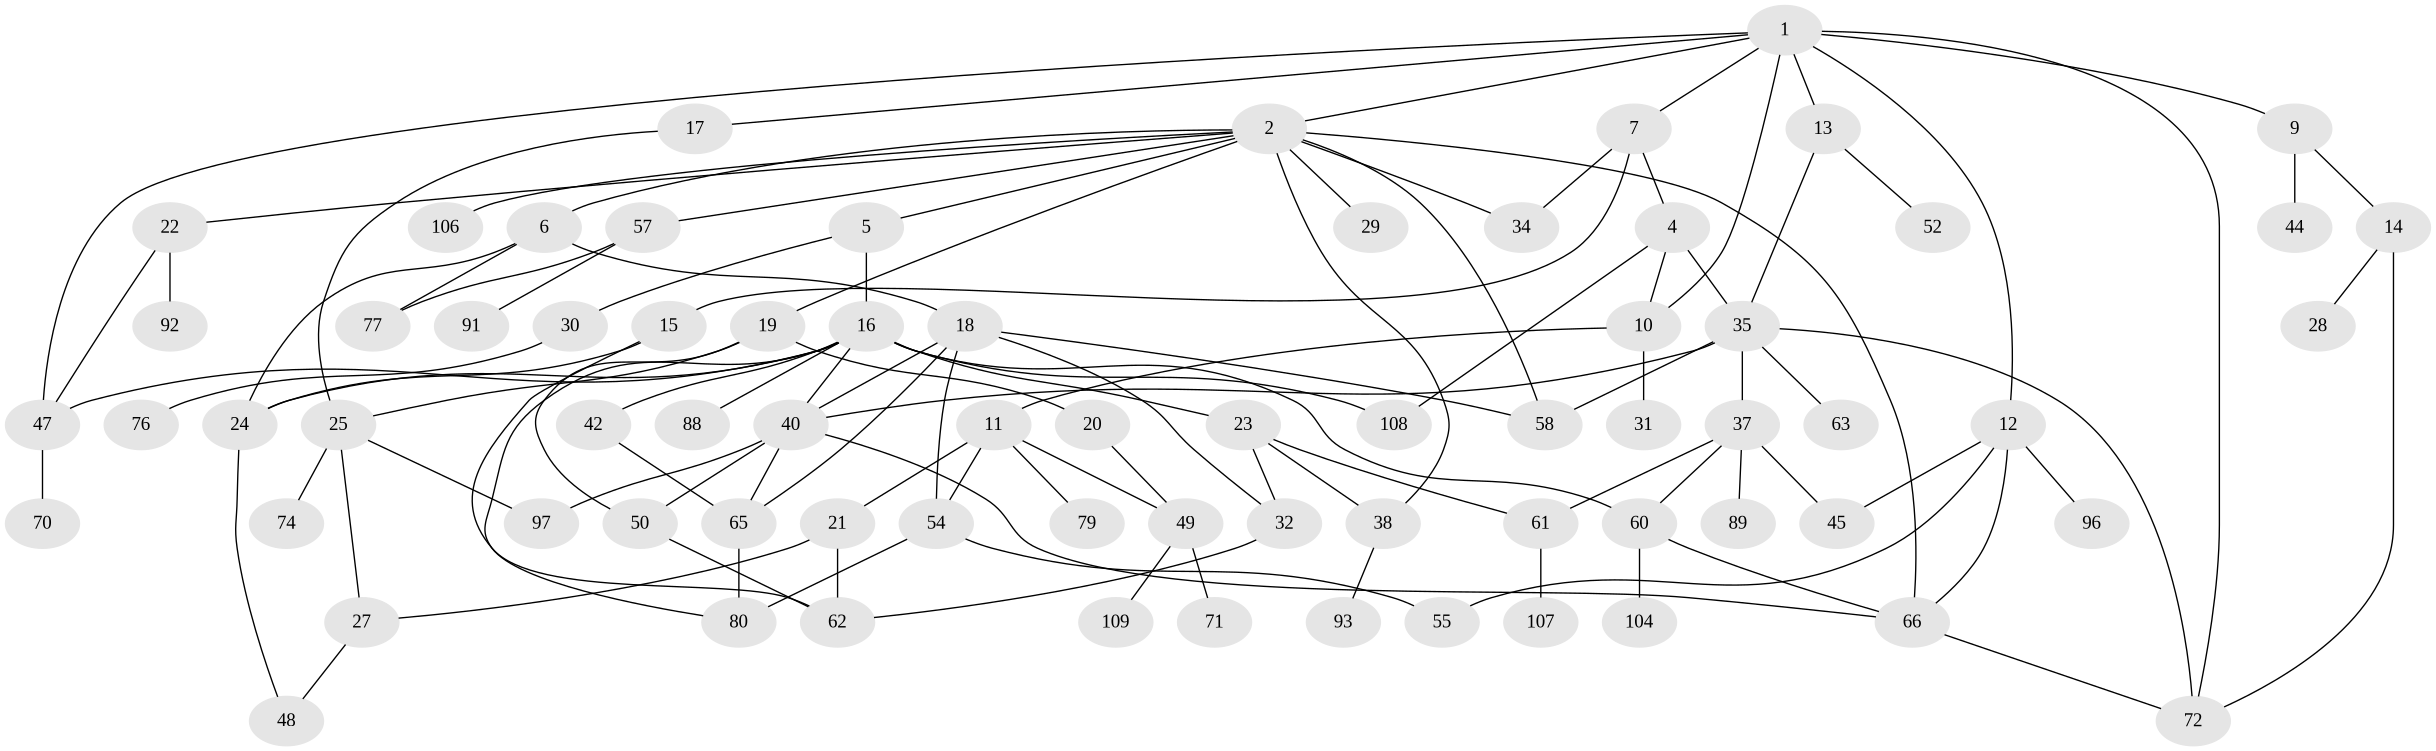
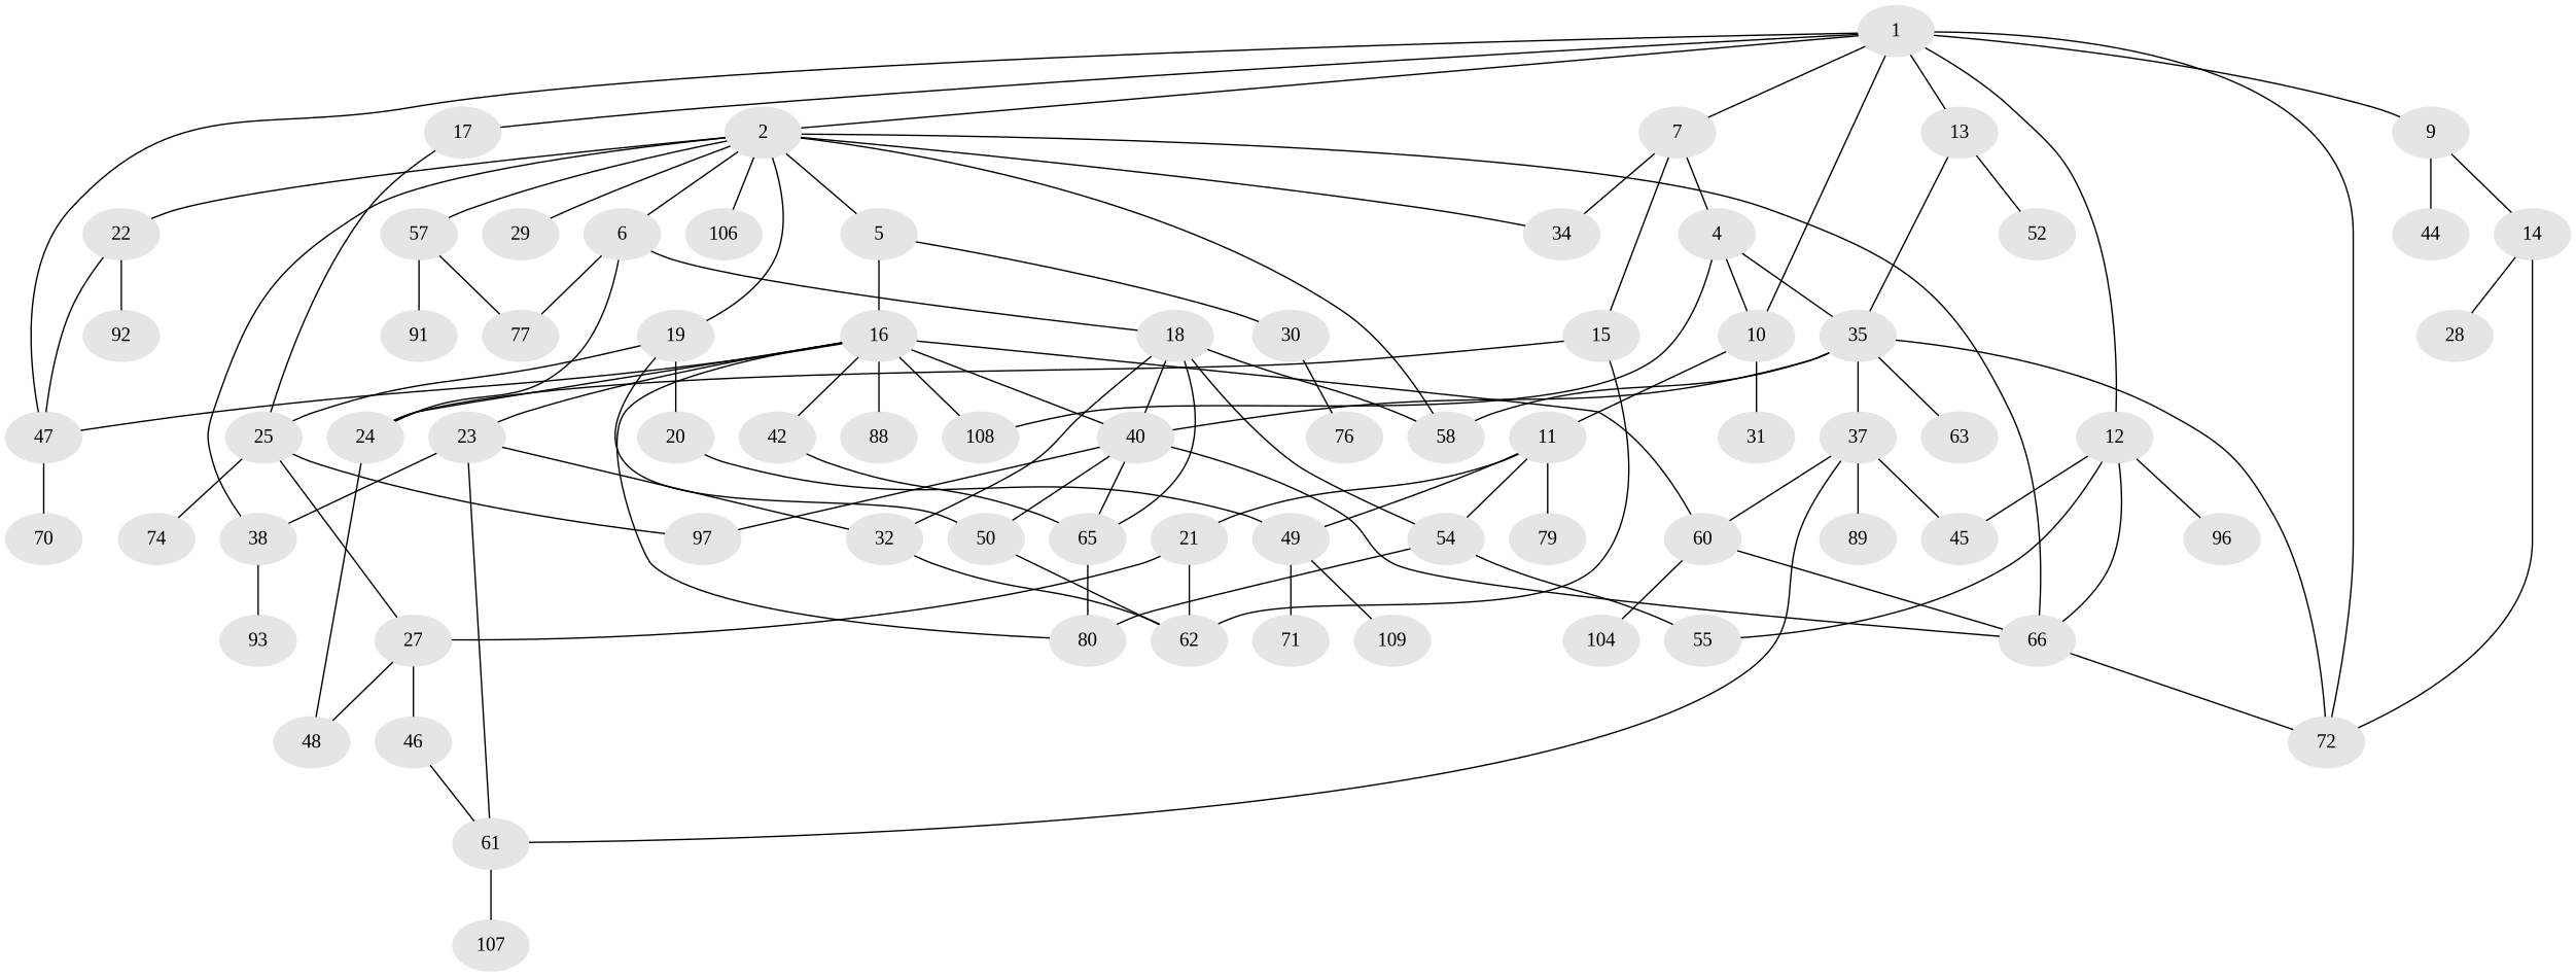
  graph {
    fontname="Liberation Serif"
    node [color=gray90 fontname="Liberation Serif" style=filled]
    edge [fontname="Liberation Serif"]
    1 [super="+3"]
    2 [super="+4"]
    7 [super="+26"]
    9
    10 [super="+51"]
    12 [super="+33"]
    13
    17
    47 [super="+69"]
    72 [super="+82"]
    5 [super="+81"]
    6
    19
    22 [super="+41"]
    29
    34 [super="+100"]
    38 [super="+103"]
    57 [super="+87"]
    58 [super="+78"]
    66 [super="+83"]
    106
    n22 [label=4 super="+94"]
    15
    14
    44
    11 [super="+64"]
    31
    45
    55
    96
    35 [super="+56"]
    52
    25 [super="+75"]
    70 [super="+101"]
    16 [super="+39"]
    30 [super="+68"]
    18 [super="+43"]
    24 [super="+36"]
    77
    20 [super="+99"]
    50 [super="+86"]
    92
    93
    91
    108
    23
    40 [super="+85"]
    42
    60 [super="+73"]
    80 [super="+84"]
    88 [super="+90"]
    76
    54
    32 [super="+59"]
    65 [super="+105"]
    48 [super="+53"]
    62 [super="+67"]
    37 [super="+98"]
    63
    28
    21
    49 [super="+102"]
    79
    27
    71
    109
    61 [super="+95"]
    97
    104
    74
+   46
    107
    89
    1 -- 2
    1 -- 7
    1 -- 9
    1 -- 10
    1 -- 12 [weight=2]
    1 -- 13
    1 -- 17
    1 -- 47
    1 -- 72
    2 -- 5
    2 -- 6
    2 -- 19
    2 -- 22
    2 -- 29
    2 -- 34
    2 -- 38
    2 -- 57
    2 -- 58
    2 -- 66
    2 -- 106
    7 -- 34
    7 -- n22
    7 -- 15
    9 -- 14
    9 -- 44
    10 -- 11
    10 -- 31
    12 -- 66
    12 -- 45
    12 -- 55
    12 -- 96
    13 -- 35
    13 -- 52
    17 -- 25
    47 -- 70
    5 -- 16 [weight=2]
    5 -- 30
    6 -- 18
    6 -- 24
    6 -- 77
    19 -- 25
    19 -- 20
    19 -- 50
    22 -- 47
    22 -- 92
    38 -- 93
    57 -- 77
    57 -- 91
    66 -- 72
    n22 -- 10
    n22 -- 35
    n22 -- 108
    15 -- 24
    15 -- 62
    14 -- 72
    14 -- 28
    11 -- 54
    11 -- 21
    11 -- 49
    11 -- 79
    35 -- 72
    35 -- 58
    35 -- 40
    35 -- 37
    35 -- 63
    25 -- 27
    25 -- 97
    25 -- 74
    16 -- 47
    16 -- 24
    16 -- 108
    16 -- 23
    16 -- 40
    16 -- 42
    16 -- 60
    16 -- 80
    16 -- 88
    30 -- 76
    18 -- 58
    18 -- 40
    18 -- 54
    18 -- 32
    18 -- 65
    24 -- 48
    20 -- 49
    50 -- 62
    23 -- 38
    23 -- 32
    23 -- 61
    40 -- 66
    40 -- 50
    40 -- 65
    40 -- 97
    42 -- 65
    60 -- 66
    60 -- 104
    54 -- 55
    54 -- 80
    32 -- 62
    65 -- 80
    37 -- 45
    37 -- 60
    37 -- 61
    37 -- 89
    21 -- 62
    21 -- 27
    49 -- 71
    49 -- 109
    27 -- 48
+   27 -- 46
    61 -- 107
+   46 -- 61
  }
